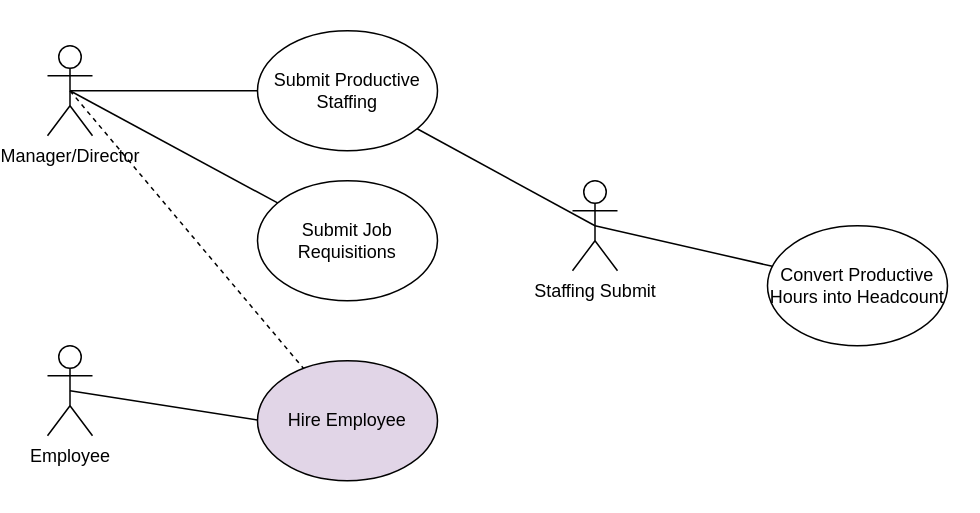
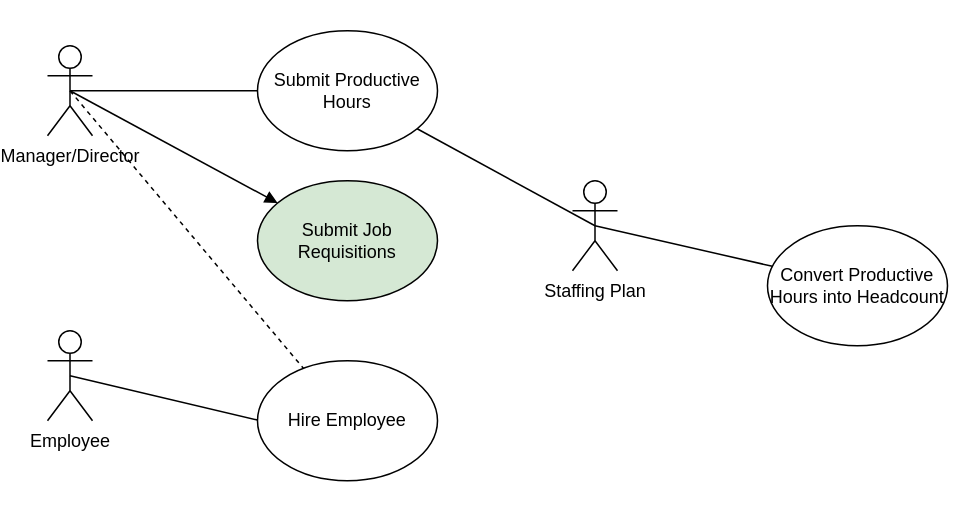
  <mxCell id="0" style=";html=1;" />
  <mxCell id="1" style=";html=1;" parent="0" />
  <mxCell id="2" value="Manager/Director" style="shape=umlActor;verticalLabelPosition=bottom;verticalAlign=top;html=1;outlineConnect=0;" vertex="1" parent="1"><mxGeometry x="20" y="30" width="30" height="60" as="geometry" /></mxCell>
- <mxCell id="3" value="Employee" style="shape=umlActor;verticalLabelPosition=bottom;verticalAlign=top;html=1;outlineConnect=0;" vertex="1" parent="1"><mxGeometry x="20" y="230" width="30" height="60" as="geometry" /></mxCell>
- <mxCell id="4" value="Staffing Submit" style="shape=umlActor;verticalLabelPosition=bottom;verticalAlign=top;html=1;outlineConnect=0;" vertex="1" parent="1"><mxGeometry x="370" y="120" width="30" height="60" as="geometry" /></mxCell>
- <mxCell id="5" value="Submit Productive Staffing" style="ellipse;whiteSpace=wrap;html=1;" vertex="1" parent="1"><mxGeometry x="160" y="20" width="120" height="80" as="geometry" /></mxCell>
- <mxCell id="6" value="Submit Job Requisitions" style="ellipse;whiteSpace=wrap;html=1;" vertex="1" parent="1"><mxGeometry x="160" y="120" width="120" height="80" as="geometry" /></mxCell>
- <mxCell id="7" value="Hire Employee" style="ellipse;whiteSpace=wrap;html=1;fillColor=#e1d5e7;" vertex="1" parent="1"><mxGeometry x="160" y="240" width="120" height="80" as="geometry" /></mxCell>
+ <mxCell id="3" value="Employee" style="shape=umlActor;verticalLabelPosition=bottom;verticalAlign=top;html=1;outlineConnect=0;" vertex="1" parent="1"><mxGeometry x="20" y="220" width="30" height="60" as="geometry" /></mxCell>
+ <mxCell id="4" value="Staffing Plan" style="shape=umlActor;verticalLabelPosition=bottom;verticalAlign=top;html=1;outlineConnect=0;" vertex="1" parent="1"><mxGeometry x="370" y="120" width="30" height="60" as="geometry" /></mxCell>
+ <mxCell id="5" value="Submit Productive Hours" style="ellipse;whiteSpace=wrap;html=1;" vertex="1" parent="1"><mxGeometry x="160" y="20" width="120" height="80" as="geometry" /></mxCell>
+ <mxCell id="6" value="Submit Job Requisitions" style="ellipse;whiteSpace=wrap;html=1;fillColor=#d5e8d4;" vertex="1" parent="1"><mxGeometry x="160" y="120" width="120" height="80" as="geometry" /></mxCell>
+ <mxCell id="7" value="Hire Employee" style="ellipse;whiteSpace=wrap;html=1;" vertex="1" parent="1"><mxGeometry x="160" y="240" width="120" height="80" as="geometry" /></mxCell>
  <mxCell id="8" value="Convert Productive Hours into Headcount" style="ellipse;whiteSpace=wrap;html=1;" vertex="1" parent="1"><mxGeometry x="500" y="150" width="120" height="80" as="geometry" /></mxCell>
  <mxCell id="9" value="" style="endArrow=none;html=1;rounded=0;exitX=0.5;exitY=0.5;exitDx=0;exitDy=0;exitPerimeter=0;" edge="1" parent="1" source="2"><mxGeometry width="50" height="50" relative="1" as="geometry"><mxPoint x="110" y="110" as="sourcePoint" /><mxPoint x="160" y="60" as="targetPoint" /></mxGeometry></mxCell>
- <mxCell id="10" value="" style="endArrow=none;html=1;rounded=0;exitX=0.5;exitY=0.5;exitDx=0;exitDy=0;exitPerimeter=0;" edge="1" parent="1" source="2" target="6"><mxGeometry width="50" height="50" relative="1" as="geometry"><mxPoint x="30" y="159.5" as="sourcePoint" /><mxPoint x="155" y="159.5" as="targetPoint" /></mxGeometry></mxCell>
+ <mxCell id="10" value="" style="endArrow=block;html=1;rounded=0;exitX=0.5;exitY=0.5;exitDx=0;exitDy=0;exitPerimeter=0;" edge="1" parent="1" source="2" target="6"><mxGeometry width="50" height="50" relative="1" as="geometry"><mxPoint x="30" y="159.5" as="sourcePoint" /><mxPoint x="155" y="159.5" as="targetPoint" /></mxGeometry></mxCell>
  <mxCell id="11" value="" style="endArrow=none;html=1;rounded=0;exitX=0.5;exitY=0.5;exitDx=0;exitDy=0;exitPerimeter=0;dashed=1;" edge="1" parent="1" source="2" target="7"><mxGeometry width="50" height="50" relative="1" as="geometry"><mxPoint x="30" y="279.5" as="sourcePoint" /><mxPoint x="155" y="279.5" as="targetPoint" /></mxGeometry></mxCell>
  <mxCell id="12" value="" style="endArrow=none;html=1;rounded=0;exitX=0.5;exitY=0.5;exitDx=0;exitDy=0;exitPerimeter=0;" edge="1" parent="1" source="3"><mxGeometry width="50" height="50" relative="1" as="geometry"><mxPoint x="35" y="279.5" as="sourcePoint" /><mxPoint x="160" y="279.5" as="targetPoint" /></mxGeometry></mxCell>
  <mxCell id="13" value="" style="endArrow=none;html=1;rounded=0;entryX=0.5;entryY=0.5;entryDx=0;entryDy=0;entryPerimeter=0;" edge="1" parent="1" source="5" target="4"><mxGeometry width="50" height="50" relative="1" as="geometry"><mxPoint x="310" y="80" as="sourcePoint" /><mxPoint x="435" y="80" as="targetPoint" /></mxGeometry></mxCell>
  <mxCell id="14" value="" style="endArrow=none;html=1;rounded=0;exitX=0.5;exitY=0.5;exitDx=0;exitDy=0;exitPerimeter=0;" edge="1" parent="1" source="4" target="8"><mxGeometry width="50" height="50" relative="1" as="geometry"><mxPoint x="400" y="270" as="sourcePoint" /><mxPoint x="525" y="270" as="targetPoint" /></mxGeometry></mxCell>
